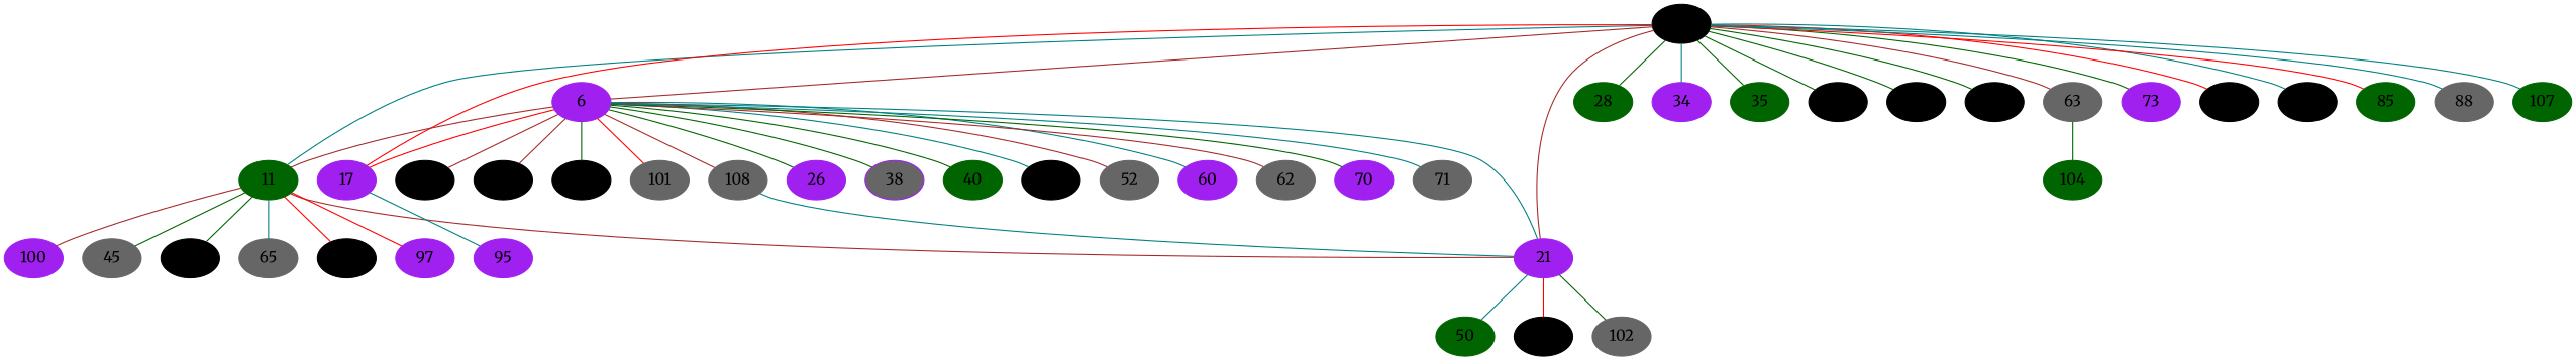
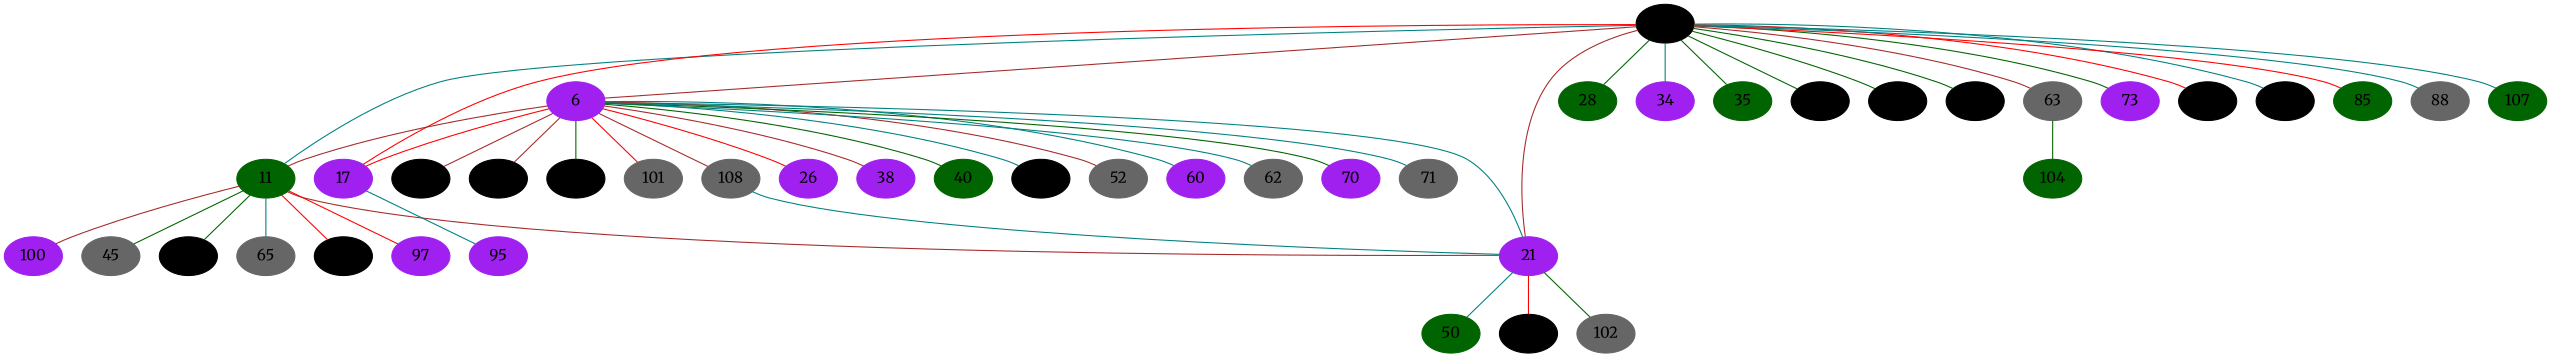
  graph {
    fontname=Merriweather
    node [color=black fontname=Merriweather style=filled]
    edge [color=teal fontname=Merriweather]
    1 [super="+24+2+96+3+4"]
    6 [color=purple super="+7+14+8+9"]
    11 [color=darkgreen super="+12+89+42+13+15"]
    17 [color=purple super="+109+39+18+106+20+49+33"]
    21 [color=purple super="+23+27+91+22+30+25"]
    28 [color=darkgreen]
    34 [color=purple super="+36"]
    35 [color=darkgreen super="+84"]
    53
    54
    57
    63 [color=gray40 super="+82+77"]
    73 [color=purple]
    75 [super="+93"]
    79
    85 [color=darkgreen]
    88 [color=gray40]
    107 [color=darkgreen]
    26 [color=purple super="+37"]
-   38 [color=purple fillcolor=gray40]
+   38 [color=purple]
    40 [color=darkgreen]
    43
    52 [color=gray40]
    60 [color=purple super="+92"]
    62 [color=gray40]
    70 [color=purple super="+86"]
    71 [color=gray40]
    74
    78
    80
    101 [color=gray40]
    108 [color=gray40]
    45 [color=gray40]
    61
    65 [color=gray40]
    94
    97 [color=purple]
    100 [color=purple]
    95 [color=purple]
    50 [color=darkgreen]
    76 [super="+90"]
    102 [color=gray40]
    104 [color=darkgreen]
    1 -- 6 [color=brown weight=2]
    1 -- 11 [weight=2]
    1 -- 17 [color=red weight=2]
    1 -- 21 [color=brown weight=4]
    1 -- 28 [color=darkgreen]
    1 -- 34
    1 -- 35 [color=darkgreen]
    1 -- 53 [color=darkgreen]
    1 -- 54 [color=darkgreen]
    1 -- 57 [color=darkgreen]
    1 -- 63 [color=brown]
    1 -- 73 [color=darkgreen]
    1 -- 75 [color=red]
    1 -- 79
    1 -- 85 [color=red]
    1 -- 88
    1 -- 107
    6 -- 11 [color=brown weight=5]
    6 -- 17 [color=red weight=7]
    6 -- 21
-   6 -- 26 [color=darkgreen]
-   6 -- 38 [color=darkgreen]
+   6 -- 26 [color=red]
+   6 -- 38 [color=brown]
    6 -- 40 [color=darkgreen]
    6 -- 43
    6 -- 52 [color=brown]
    6 -- 60
-   6 -- 62 [color=brown]
+   6 -- 62
    6 -- 70 [color=darkgreen]
    6 -- 71
    6 -- 74 [color=brown]
    6 -- 78 [color=brown]
    6 -- 80 [color=darkgreen]
    6 -- 101 [color=red]
    6 -- 108 [color=brown]
    11 -- 21 [color=brown]
    11 -- 45 [color=darkgreen]
    11 -- 61 [color=darkgreen]
    11 -- 65
    11 -- 94 [color=red]
    11 -- 97 [color=red]
    11 -- 100 [color=brown]
    17 -- 95
    21 -- 50
    21 -- 76 [color=red]
    21 -- 102 [color=darkgreen]
    63 -- 104 [color=darkgreen]
    108 -- 21
  }
